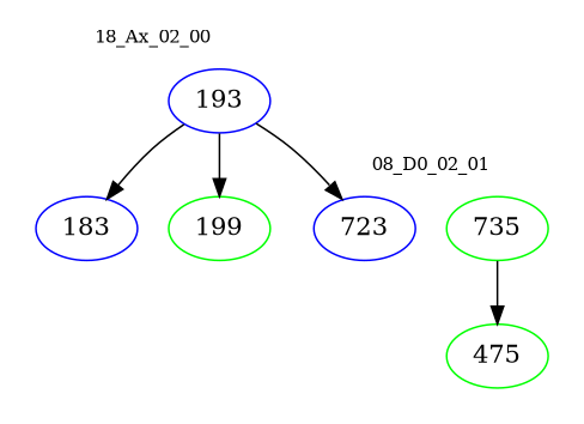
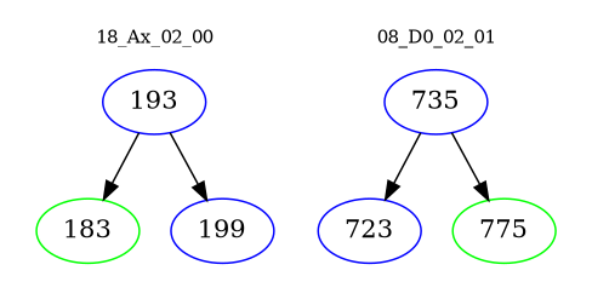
  digraph {
    fontname="DejaVu Serif"
    node [color=blue fontname="DejaVu Serif"]
    edge [color=black fontname="DejaVu Serif"]
    n1 [label=193]
-   n2 [label=183]
-   n3 [color=green label=199]
-   n4 [color=green label=735]
+   n2 [color=green label=183]
+   n3 [label=199]
+   n4 [label=735]
    n5 [label=723]
-   n6 [color=green label=475]
+   n6 [color=green label=775]
    subgraph cluster_1 {
      color=white
      fontsize=10
      label="18_Ax_02_00"
      n1
      n2
      n3
    }
    subgraph cluster_2 {
      color=white
      fontsize=10
      label="08_D0_02_01"
      n4
      n5
      n6
    }
    n1 -> n2
    n1 -> n3
-   n1 -> n5
+   n4 -> n5
    n4 -> n6
  }
